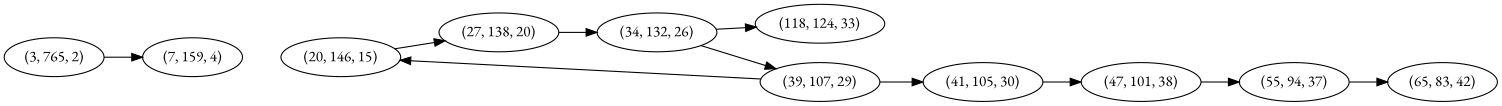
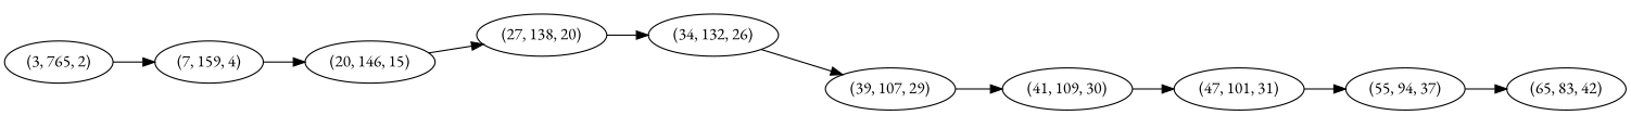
  digraph {
    fontname="EB Garamond"
    rankdir=LR
    node [fontname="EB Garamond"]
    edge [fontname="EB Garamond"]
    n1 [label="(3, 765, 2)"]
    "(7, 159, 4)"
    "(20, 146, 15)"
    "(27, 138, 20)"
    "(34, 132, 26)"
    "(39, 107, 29)"
-   "(118, 124, 33)"
-   "(41, 105, 30)"
-   "(47, 101, 31)" [label="(47, 101, 38)"]
+   "(41, 105, 30)" [label="(41, 109, 30)"]
+   "(47, 101, 31)"
    "(55, 94, 37)"
    "(65, 83, 42)"
    n1 -> "(7, 159, 4)"
-   "(39, 107, 29)" -> "(20, 146, 15)"
+   "(7, 159, 4)" -> "(20, 146, 15)"
    "(20, 146, 15)" -> "(27, 138, 20)"
    "(27, 138, 20)" -> "(34, 132, 26)"
    "(34, 132, 26)" -> "(39, 107, 29)"
-   "(34, 132, 26)" -> "(118, 124, 33)"
    "(39, 107, 29)" -> "(41, 105, 30)"
    "(41, 105, 30)" -> "(47, 101, 31)"
    "(47, 101, 31)" -> "(55, 94, 37)"
    "(55, 94, 37)" -> "(65, 83, 42)"
  }
